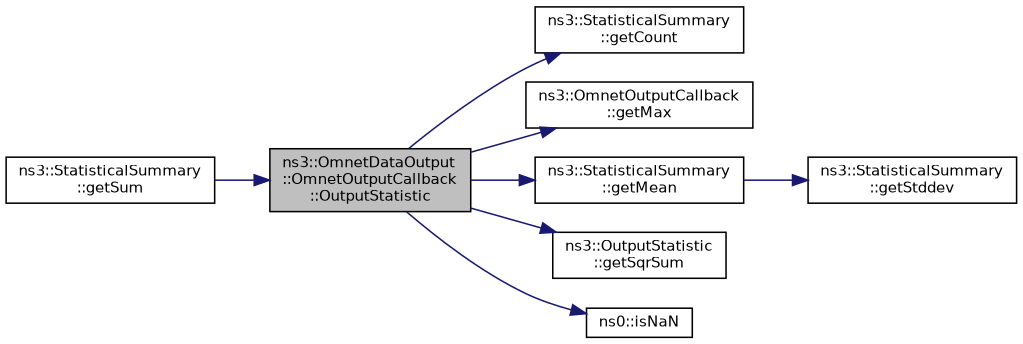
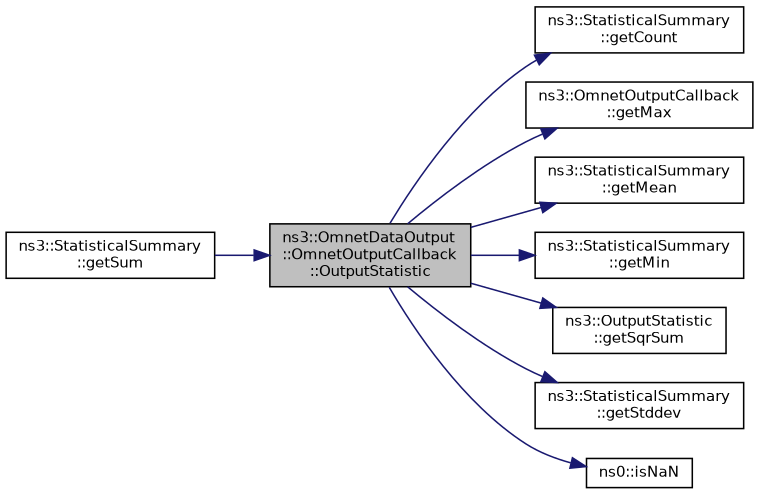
  digraph {
    rankdir=LR
    node [color=black fillcolor=white fontname=Helvetica fontsize=10 shape=record style=filled]
    edge [color=midnightblue fontname=Helvetica fontsize=10 labelfontname=Helvetica labelfontsize=10 style=solid]
    n1 [fillcolor=grey75 fontcolor=black height=0.2 label="ns3::OmnetDataOutput\l::OmnetOutputCallback\l::OutputStatistic" width=0.4]
    n2 [height=0.2 label="ns3::StatisticalSummary\l::getCount" width=0.4]
    n3 [height=0.2 label="ns3::OmnetOutputCallback\l::getMax" width=0.4]
    n4 [height=0.2 label="ns3::StatisticalSummary\l::getMean" width=0.4]
+   n5 [height=0.2 label="ns3::StatisticalSummary\l::getMin" width=0.4]
    n6 [height=0.2 label="ns3::OutputStatistic\l::getSqrSum" width=0.4]
    n7 [height=0.2 label="ns3::StatisticalSummary\l::getStddev" width=0.4]
    n8 [height=0.2 label="ns0::isNaN" width=0.4]
    n9 [height=0.2 label="ns3::StatisticalSummary\l::getSum" width=0.4]
    n1 -> n2
    n1 -> n3
    n1 -> n4
+   n1 -> n5
    n1 -> n6
-   n4 -> n7
+   n1 -> n7
    n1 -> n8
    n9 -> n1
  }
